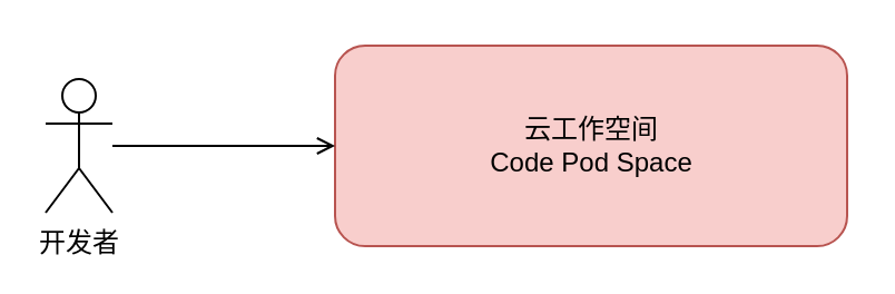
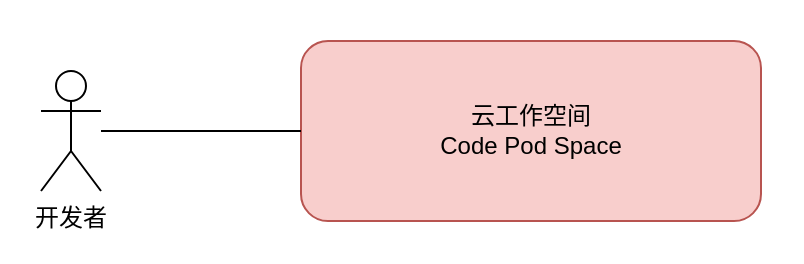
  <mxCell id="0" />
  <mxCell id="1" parent="0" />
  <mxCell id="2" value="云工作空间&lt;br&gt;Code Pod Space" style="html=1;fillColor=#f8cecc;strokeColor=#b85450;rounded=1;" parent="1" vertex="1"><mxGeometry x="150" y="20" width="230" height="90" as="geometry" /></mxCell>
- <mxCell id="3" style="edgeStyle=none;html=1;endArrow=open;endFill=0;" parent="1" source="4" target="2" edge="1"><mxGeometry relative="1" as="geometry" /></mxCell>
+ <mxCell id="3" style="edgeStyle=none;html=1;endArrow=none;endFill=0;" parent="1" source="4" target="2" edge="1"><mxGeometry relative="1" as="geometry" /></mxCell>
  <mxCell id="4" value="开发者" style="shape=umlActor;verticalLabelPosition=bottom;verticalAlign=top;html=1;" parent="1" vertex="1"><mxGeometry x="20" y="35" width="30" height="60" as="geometry" /></mxCell>
